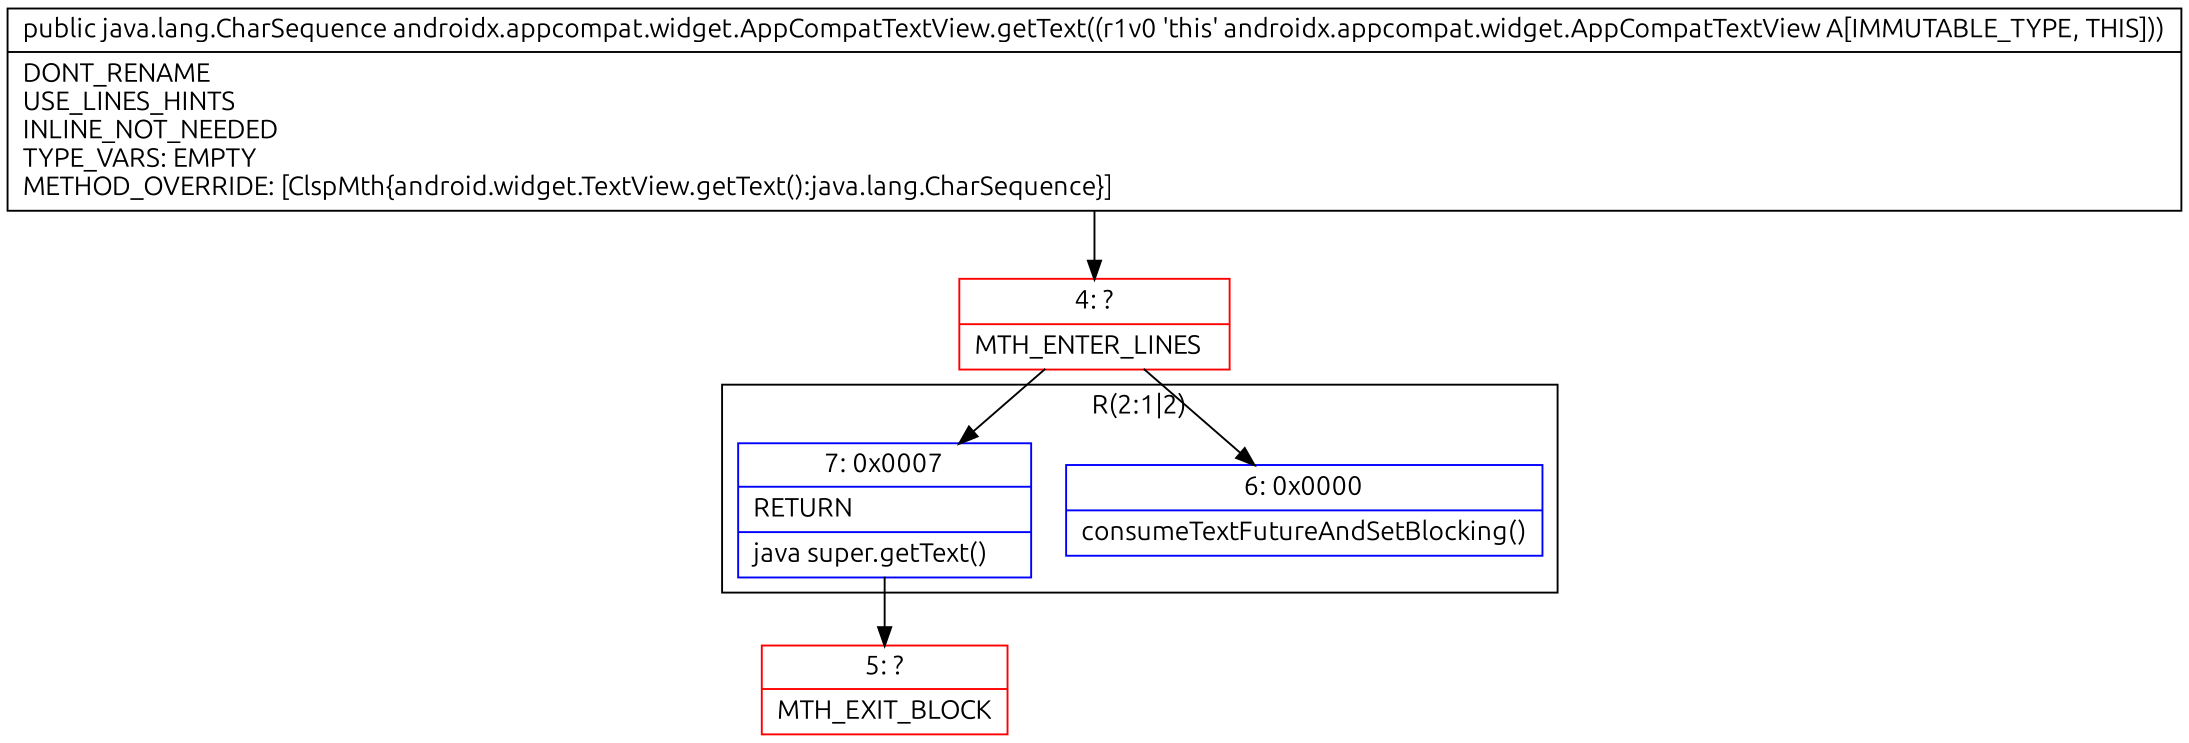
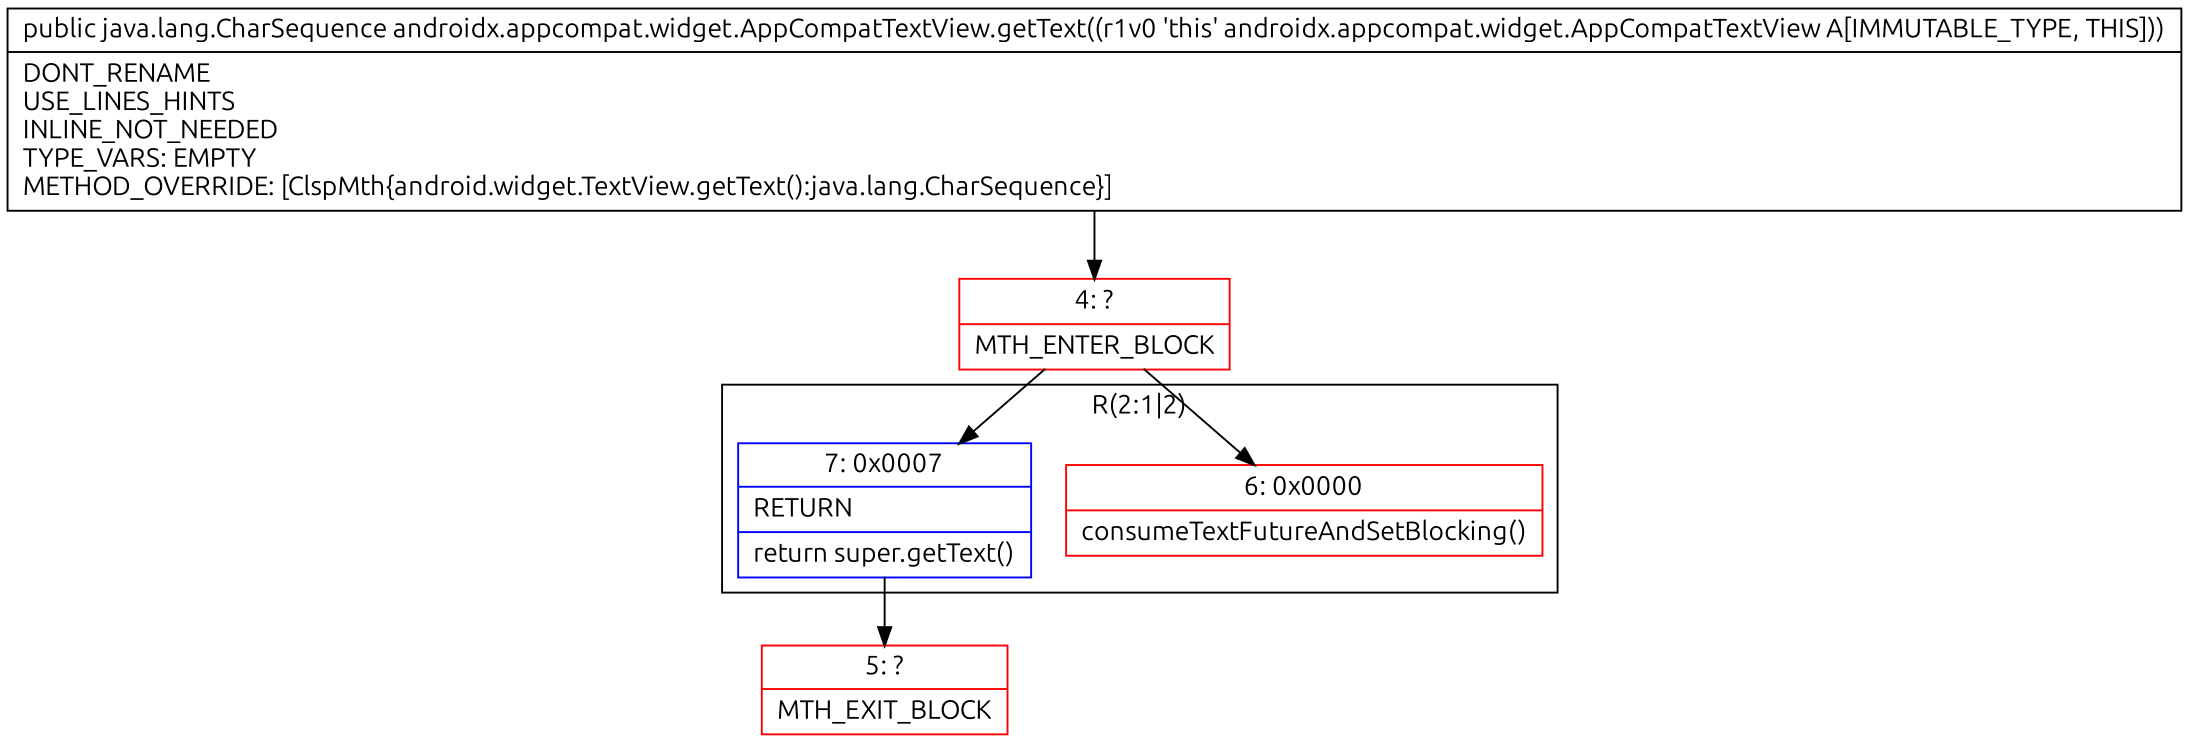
  digraph {
    fontname=Ubuntu
    node [color=blue fontname=Ubuntu shape=record]
    edge [fontname=Ubuntu]
-   n1 [label="{6\:\ 0x0000|consumeTextFutureAndSetBlocking()\l}"]
-   n2 [label="{7\:\ 0x0007|RETURN\l|java super.getText()\l}"]
+   n1 [color=red label="{6\:\ 0x0000|consumeTextFutureAndSetBlocking()\l}"]
+   n2 [label="{7\:\ 0x0007|RETURN\l|return super.getText()\l}"]
    n3 [color=red label="{5\:\ ?|MTH_EXIT_BLOCK\l}"]
-   n4 [color=red label="{4\:\ ?|MTH_ENTER_LINES\l}"]
+   n4 [color=red label="{4\:\ ?|MTH_ENTER_BLOCK\l}"]
    n5 [label="{public java.lang.CharSequence androidx.appcompat.widget.AppCompatTextView.getText((r1v0 'this' androidx.appcompat.widget.AppCompatTextView A[IMMUTABLE_TYPE, THIS]))  | DONT_RENAME\lUSE_LINES_HINTS\lINLINE_NOT_NEEDED\lTYPE_VARS: EMPTY\lMETHOD_OVERRIDE: [ClspMth\{android.widget.TextView.getText():java.lang.CharSequence\}]\l}" color=""]
    subgraph cluster_1 {
      label="R(2:1|2)"
      n1
      n2
    }
    n2 -> n3
    n4 -> n1
    n4 -> n2
    n5 -> n4
  }
